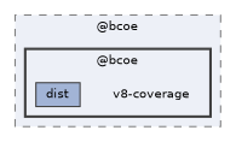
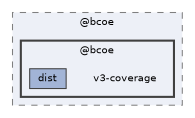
  digraph {
    compound=true
    node [fontname=Helvetica fontsize=10]
-   n1 [height=0.2 label="v8-coverage" shape=plaintext width=0.4]
+   n1 [height=0.2 label="v3-coverage" shape=plaintext width=0.4]
    n2 [color=grey25 fillcolor="#a2b4d6" height=0.2 label=dist shape=box style=filled width=0.4]
    subgraph cluster_1 {
      bgcolor="#edf0f7"
      fontname=Helvetica
      fontsize=10
      label="@bcoe"
      pencolor=grey50
      style="filled,dashed"
      subgraph cluster_2 {
        bgcolor="#edf0f7"
        fontname=Helvetica
        fontsize=10
        pencolor=grey25
        style="filled,bold"
        n1
        n2
      }
    }
  }
